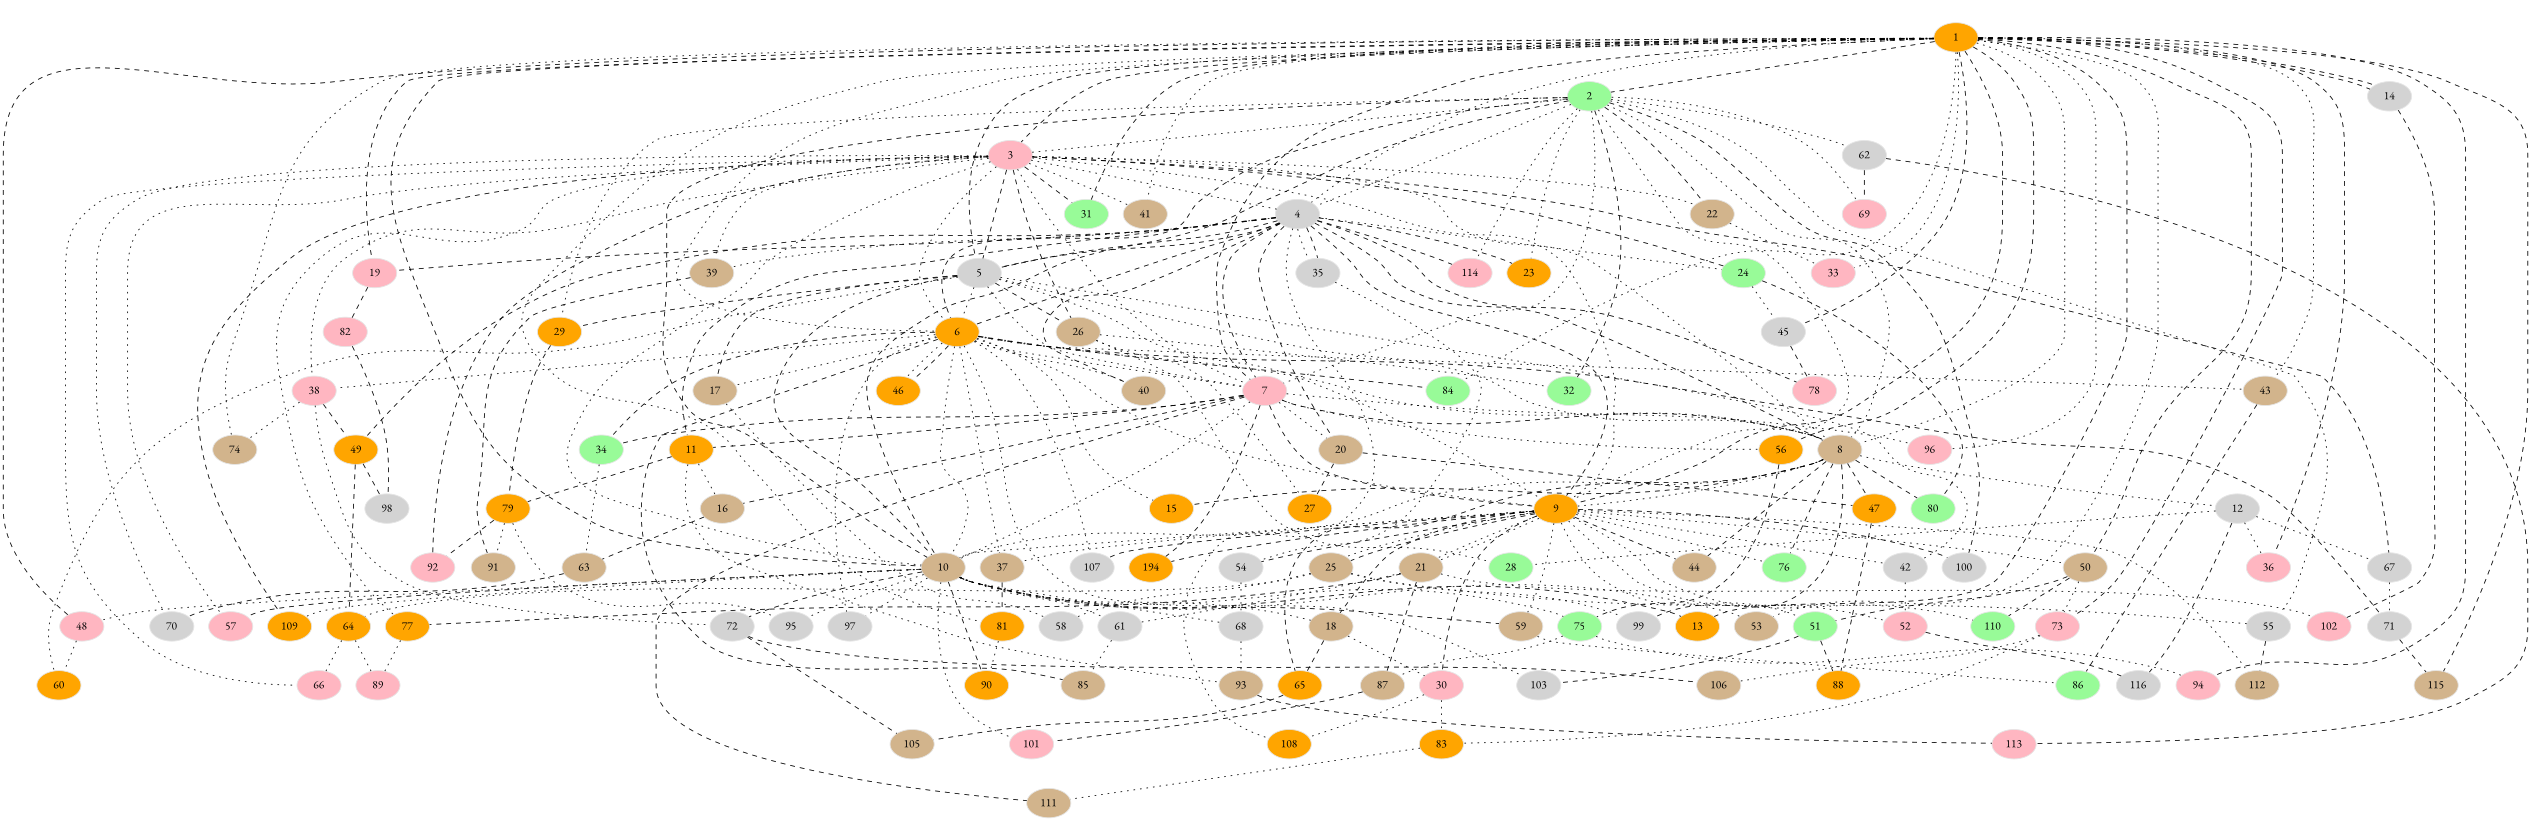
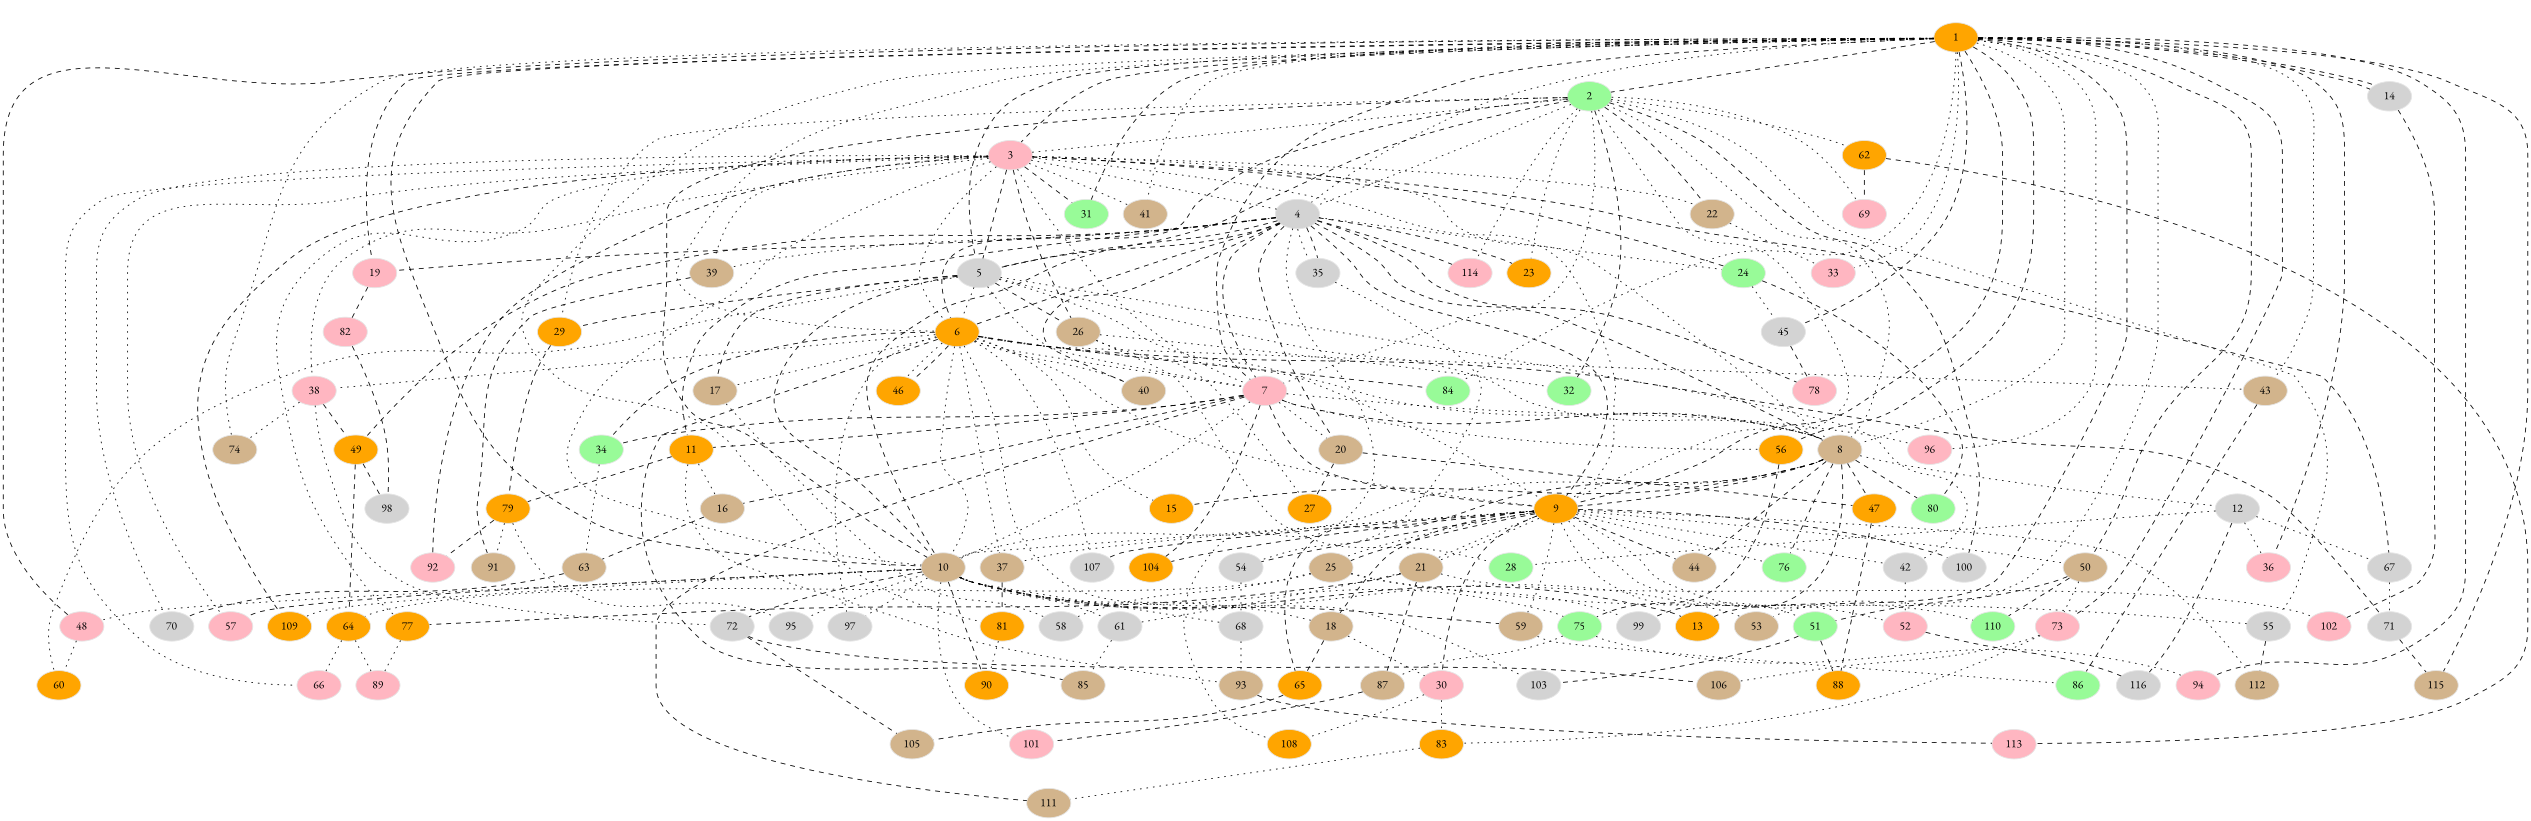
  graph {
    fontname="EB Garamond"
    node [color=gray90 fillcolor=tan fontname="EB Garamond" style=filled]
    edge [fontname="EB Garamond" style=dotted]
    1 [fillcolor=orange]
    2 [fillcolor=palegreen]
    3 [fillcolor=lightpink]
    4 [fillcolor=lightgrey]
    5 [fillcolor=lightgrey]
    6 [fillcolor=orange]
    7 [fillcolor=lightpink]
    8
    9 [fillcolor=orange]
    10
    13 [fillcolor=orange]
    14 [fillcolor=lightgrey]
    19 [fillcolor=lightpink]
    31 [fillcolor=palegreen]
    33 [fillcolor=lightpink]
    36 [fillcolor=lightpink]
    41
    43
    45 [fillcolor=lightgrey]
    48 [fillcolor=lightpink]
    50
    53
    56 [fillcolor=orange]
    73 [fillcolor=lightpink]
    74
    81 [fillcolor=orange]
    84 [fillcolor=palegreen]
    94 [fillcolor=lightpink]
    96 [fillcolor=lightpink]
    115
    22
    23 [fillcolor=orange]
    29 [fillcolor=orange]
    32 [fillcolor=palegreen]
    55 [fillcolor=lightgrey]
-   62 [fillcolor=lightgrey]
+   62 [fillcolor=orange]
    69 [fillcolor=lightpink]
    100 [fillcolor=lightgrey]
    114 [fillcolor=lightpink]
    24 [fillcolor=palegreen]
    26
    38 [fillcolor=lightpink]
    39
    57 [fillcolor=lightpink]
    66 [fillcolor=lightpink]
    67 [fillcolor=lightgrey]
    70 [fillcolor=lightgrey]
    77 [fillcolor=orange]
    92 [fillcolor=lightpink]
    109 [fillcolor=orange]
    11 [fillcolor=orange]
    20
    35 [fillcolor=lightgrey]
    40
    49 [fillcolor=orange]
    78 [fillcolor=lightpink]
    108 [fillcolor=orange]
    17
    42 [fillcolor=lightgrey]
    60 [fillcolor=orange]
    15 [fillcolor=orange]
    34 [fillcolor=palegreen]
    37
    46 [fillcolor=orange]
    71 [fillcolor=lightgrey]
    85
    97 [fillcolor=lightgrey]
    103 [fillcolor=lightgrey]
    107 [fillcolor=lightgrey]
    16
-   104 [fillcolor=orange label=194]
+   104 [fillcolor=orange]
    111
    12 [fillcolor=lightgrey]
    44
    47 [fillcolor=orange]
    65 [fillcolor=orange]
    76 [fillcolor=palegreen]
    80 [fillcolor=palegreen]
    99 [fillcolor=lightgrey]
    18
    21
    25
    30 [fillcolor=lightpink]
    51 [fillcolor=palegreen]
    52 [fillcolor=lightpink]
    54 [fillcolor=lightgrey]
    59
    110 [fillcolor=palegreen]
    112
    61 [fillcolor=lightgrey]
    68 [fillcolor=lightgrey]
    72 [fillcolor=lightgrey]
    75 [fillcolor=palegreen]
    90 [fillcolor=orange]
    95 [fillcolor=lightgrey]
    101 [fillcolor=lightpink]
    102 [fillcolor=lightpink]
    82 [fillcolor=lightpink]
    86 [fillcolor=palegreen]
    83 [fillcolor=orange]
    106
    28 [fillcolor=palegreen]
    116 [fillcolor=lightgrey]
    79 [fillcolor=orange]
    113 [fillcolor=lightpink]
    27 [fillcolor=orange]
    91
    89 [fillcolor=lightpink]
    93
    64 [fillcolor=orange]
    98 [fillcolor=lightgrey]
    58 [fillcolor=lightgrey]
    63
    88 [fillcolor=orange]
    105
    87
    1 -- 2 [style=dashed]
    1 -- 3 [style=dashed]
    1 -- 4
    1 -- 5 [style=dashed]
    1 -- 6
    1 -- 7 [style=dashed]
    1 -- 8
    1 -- 9 [style=dashed]
    1 -- 10 [style=dashed]
    1 -- 13 [style=dashed]
    1 -- 14 [style=dashed]
    1 -- 14 [style=dashed]
    1 -- 19 [style=dashed]
    1 -- 31 [style=dashed]
    1 -- 33
    1 -- 36 [style=dashed]
    1 -- 41
    1 -- 43
    1 -- 45 [style=dashed]
    1 -- 48 [style=dashed]
    1 -- 50 [style=dashed]
    1 -- 53
    1 -- 56 [style=dashed]
    1 -- 73 [style=dashed]
    1 -- 74
    1 -- 81
    1 -- 84
    1 -- 94 [style=dashed]
    1 -- 96
    1 -- 115 [style=dashed]
    2 -- 3
    2 -- 4
    2 -- 5 [style=dashed]
    2 -- 6 [style=dashed]
    2 -- 7
    2 -- 8
    2 -- 9
    2 -- 10 [style=dashed]
    2 -- 22 [style=dashed]
    2 -- 23
    2 -- 29
    2 -- 32 [style=dashed]
    2 -- 55
    2 -- 62
    2 -- 69
    2 -- 100 [style=dashed]
    2 -- 114
    3 -- 4
    3 -- 5 [style=dashed]
    3 -- 6
    3 -- 7
    3 -- 8
    3 -- 9
    3 -- 10
    3 -- 31 [style=dashed]
    3 -- 41
    3 -- 22
    3 -- 24 [style=dashed]
    3 -- 26 [style=dashed]
    3 -- 38
    3 -- 39
    3 -- 57
    3 -- 66
    3 -- 67 [style=dashed]
    3 -- 70
    3 -- 77
    3 -- 92 [style=dashed]
    3 -- 109 [style=dashed]
    4 -- 5 [style=dashed]
    4 -- 6 [style=dashed]
    4 -- 7 [style=dashed]
    4 -- 8 [style=dashed]
    4 -- 9 [style=dashed]
    4 -- 10 [style=dashed]
    4 -- 19 [style=dashed]
    4 -- 23 [style=dashed]
    4 -- 114 [style=dashed]
    4 -- 24
    4 -- 39
    4 -- 11 [style=dashed]
    4 -- 20 [style=dashed]
    4 -- 35
    4 -- 35 [style=dashed]
    4 -- 40 [style=dashed]
    4 -- 49 [style=dashed]
    4 -- 78 [style=dashed]
    4 -- 108
    5 -- 6
    5 -- 7
    5 -- 8
    5 -- 9
    5 -- 10 [style=dashed]
    5 -- 29 [style=dashed]
    5 -- 26 [style=dashed]
    5 -- 17 [style=dashed]
    5 -- 42
    5 -- 60
    6 -- 7
    6 -- 8
    6 -- 9
    6 -- 10
    6 -- 43
    6 -- 84 [style=dashed]
    6 -- 38
    6 -- 40
    6 -- 17
    6 -- 15
    6 -- 34 [style=dashed]
    6 -- 37
    6 -- 46
    6 -- 46 [style=dashed]
    6 -- 71 [style=dashed]
    6 -- 85 [style=dashed]
    6 -- 97
    6 -- 103
    6 -- 107
    7 -- 8 [style=dashed]
    7 -- 9 [style=dashed]
    7 -- 10
    7 -- 56
    7 -- 96
    7 -- 11 [style=dashed]
    7 -- 20
    7 -- 34 [style=dashed]
    7 -- 16 [style=dashed]
    7 -- 104 [style=dashed]
    7 -- 111 [style=dashed]
-   8 -- 9
+   8 -- 9 [style=dashed]
    8 -- 10
    8 -- 15 [style=dashed]
    8 -- 12
    8 -- 44 [style=dashed]
    8 -- 47 [style=dashed]
    8 -- 65 [style=dashed]
    8 -- 76 [style=dashed]
    8 -- 80 [style=dashed]
    8 -- 99 [style=dashed]
    9 -- 10
    9 -- 50
    9 -- 100 [style=dashed]
    9 -- 42
    9 -- 37
    9 -- 107 [style=dashed]
    9 -- 104 [style=dashed]
    9 -- 44 [style=dashed]
    9 -- 76
    9 -- 18 [style=dashed]
    9 -- 21
    9 -- 21
    9 -- 25
    9 -- 25 [style=dashed]
    9 -- 30 [style=dashed]
    9 -- 51
    9 -- 52
    9 -- 54 [style=dashed]
    9 -- 59
    9 -- 110
    9 -- 112
    10 -- 13 [style=dashed]
    10 -- 48
    10 -- 53
    10 -- 57 [style=dashed]
    10 -- 109
    10 -- 97
    10 -- 18
    10 -- 59 [style=dashed]
    10 -- 61
    10 -- 68
    10 -- 72 [style=dashed]
    10 -- 75
    10 -- 90 [style=dashed]
    10 -- 95
    10 -- 101
    14 -- 102 [style=dashed]
    19 -- 82 [style=dashed]
    43 -- 86 [style=dashed]
    45 -- 78 [style=dashed]
    48 -- 60
    50 -- 73
    50 -- 51 [style=dashed]
    50 -- 110 [style=dashed]
    56 -- 75 [style=dashed]
    73 -- 83
    73 -- 106
    81 -- 90
    22 -- 33
    29 -- 79 [style=dashed]
    55 -- 112 [style=dashed]
    62 -- 69 [style=dashed]
    62 -- 113 [style=dashed]
    24 -- 45
    24 -- 80 [style=dashed]
    26 -- 32
    26 -- 28
    26 -- 27
    38 -- 74
    38 -- 49 [style=dashed]
    38 -- 72
    39 -- 91 [style=dashed]
    67 -- 71
    77 -- 89
    11 -- 16
    11 -- 79 [style=dashed]
    11 -- 93
    20 -- 47 [style=dashed]
    20 -- 27 [style=dashed]
    35 -- 54
    49 -- 64 [style=dashed]
    49 -- 98 [style=dashed]
    17 -- 58
    42 -- 52
    34 -- 63
    37 -- 81 [style=dashed]
    71 -- 115 [style=dashed]
    16 -- 63 [style=dashed]
    12 -- 36
    12 -- 67
    12 -- 28
    12 -- 116 [style=dashed]
    47 -- 88 [style=dashed]
    65 -- 105 [style=dashed]
    18 -- 65 [style=dashed]
    18 -- 30
    21 -- 77 [style=dashed]
    21 -- 61
    21 -- 102
    21 -- 87 [style=dashed]
    25 -- 55
    25 -- 99
    25 -- 64
    25 -- 58
    30 -- 108
    30 -- 83
    51 -- 103 [style=dashed]
    51 -- 88 [style=dashed]
    52 -- 116 [style=dashed]
    54 -- 68
    59 -- 86
    61 -- 85
    68 -- 93
    72 -- 106 [style=dashed]
    72 -- 105 [style=dashed]
    75 -- 94
    75 -- 87
    82 -- 98 [style=dashed]
    83 -- 111
    79 -- 92 [style=dashed]
    79 -- 95
    79 -- 91
    93 -- 113 [style=dashed]
    64 -- 66
    64 -- 89
    63 -- 70 [style=dashed]
    87 -- 101 [style=dashed]
  }
